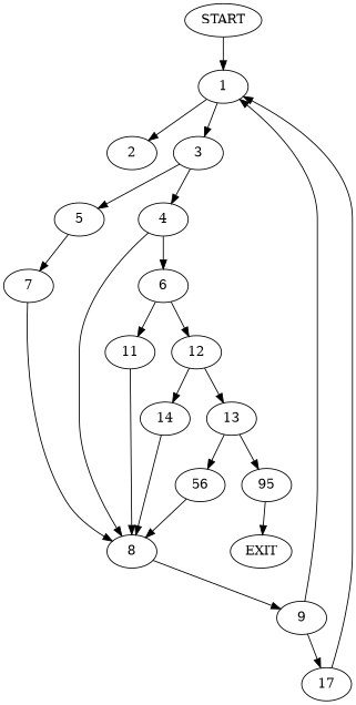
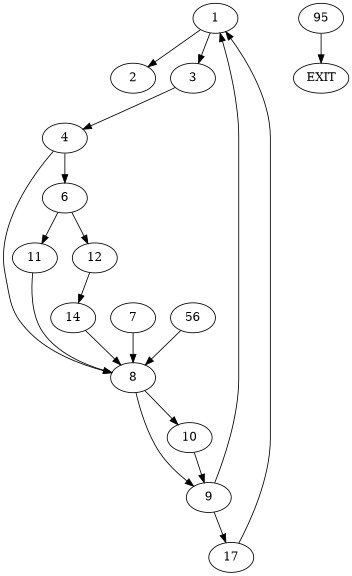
  digraph {
-   n1 [label=START]
    1
    2
    3
    n5 [label=EXIT]
    4
-   5
    8
    6
    7
    9
+   10
    11
    12
-   13
    14
    17
    n18 [label=95]
    n19 [label=56]
-   n1 -> 1
    1 -> 2
    1 -> 3
    3 -> 4
-   3 -> 5
    4 -> 8
    4 -> 6
-   5 -> 7
    8 -> 9
+   8 -> 10
    6 -> 11
    6 -> 12
    7 -> 8
    9 -> 1
    9 -> 17
+   10 -> 9
    11 -> 8
-   12 -> 13
    12 -> 14
-   13 -> n18
-   13 -> n19
    14 -> 8
    17 -> 1
    n18 -> n5
    n19 -> 8
  }
